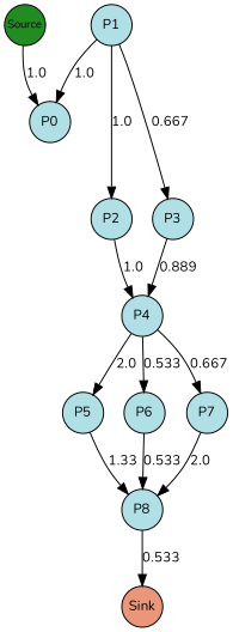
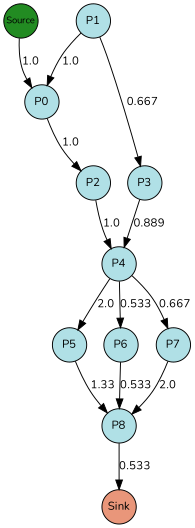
  digraph {
    fontname=Nunito
    rankdir=TB
    splines=true
    node [fillcolor=powderblue fixedsize=true fontcolor=black fontname=Nunito fontsize=12 margin=0 shape=circle style=filled]
    edge [fontcolor=black fontname=Nunito fontsize=12 margin=0]
    n1 [fillcolor=forestgreen fontsize=10 label=Source width=0.5]
    n2 [label=P0 width=0.5]
    n3 [label=P1 width=0.5]
    n4 [label=P2 width=0.5]
    n5 [label=P3 width=0.5]
    n6 [label=P4 width=0.5]
    n7 [label=P5 width=0.5]
    n8 [label=P6 width=0.5]
    n9 [label=P7 width=0.5]
    n10 [label=P8 width=0.5]
    n11 [fillcolor=darksalmon label=Sink width=0.5]
    subgraph sub_1 {
      rank=same
      n1
    }
    subgraph sub_2 {
      rank=same
      n2
    }
    subgraph sub_3 {
      rank=same
      n3
    }
    subgraph sub_4 {
      rank=same
      n4
      n5
    }
    subgraph sub_5 {
      rank=same
      n6
    }
    subgraph sub_6 {
      rank=same
      n7
      n8
      n9
    }
    subgraph sub_7 {
      rank=same
      n10
    }
    subgraph sub_8 {
      rank=same
      n11
    }
    n1 -> n2 [label=1.0]
    n3 -> n2 [label=1.0]
-   n3 -> n4 [label=1.0]
+   n2 -> n4 [label=1.0]
    n3 -> n5 [label=0.667]
    n4 -> n6 [label=1.0]
    n5 -> n6 [label=0.889]
    n6 -> n7 [label=2.0]
    n6 -> n8 [label=0.533]
    n6 -> n9 [label=0.667]
    n7 -> n10 [label=1.33]
    n8 -> n10 [label=0.533]
    n9 -> n10 [label=2.0]
    n10 -> n11 [label=0.533]
  }
